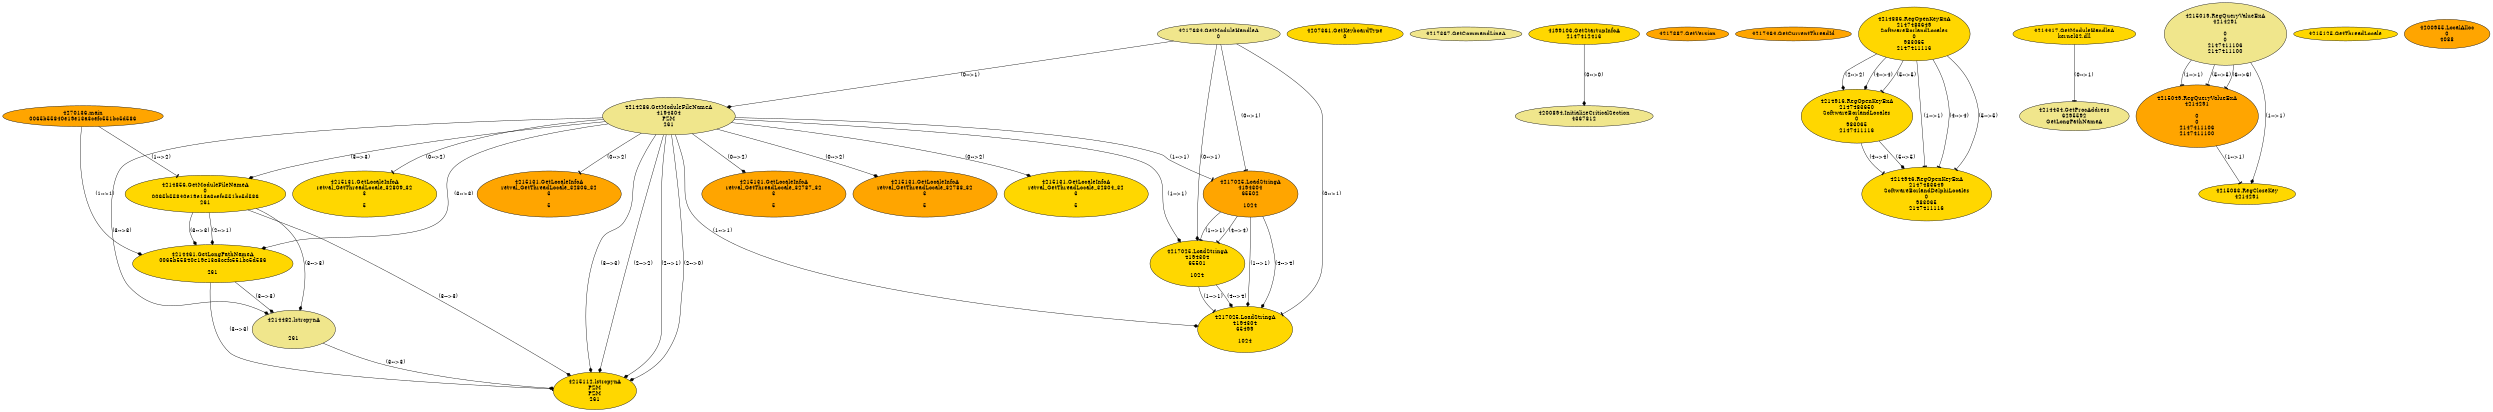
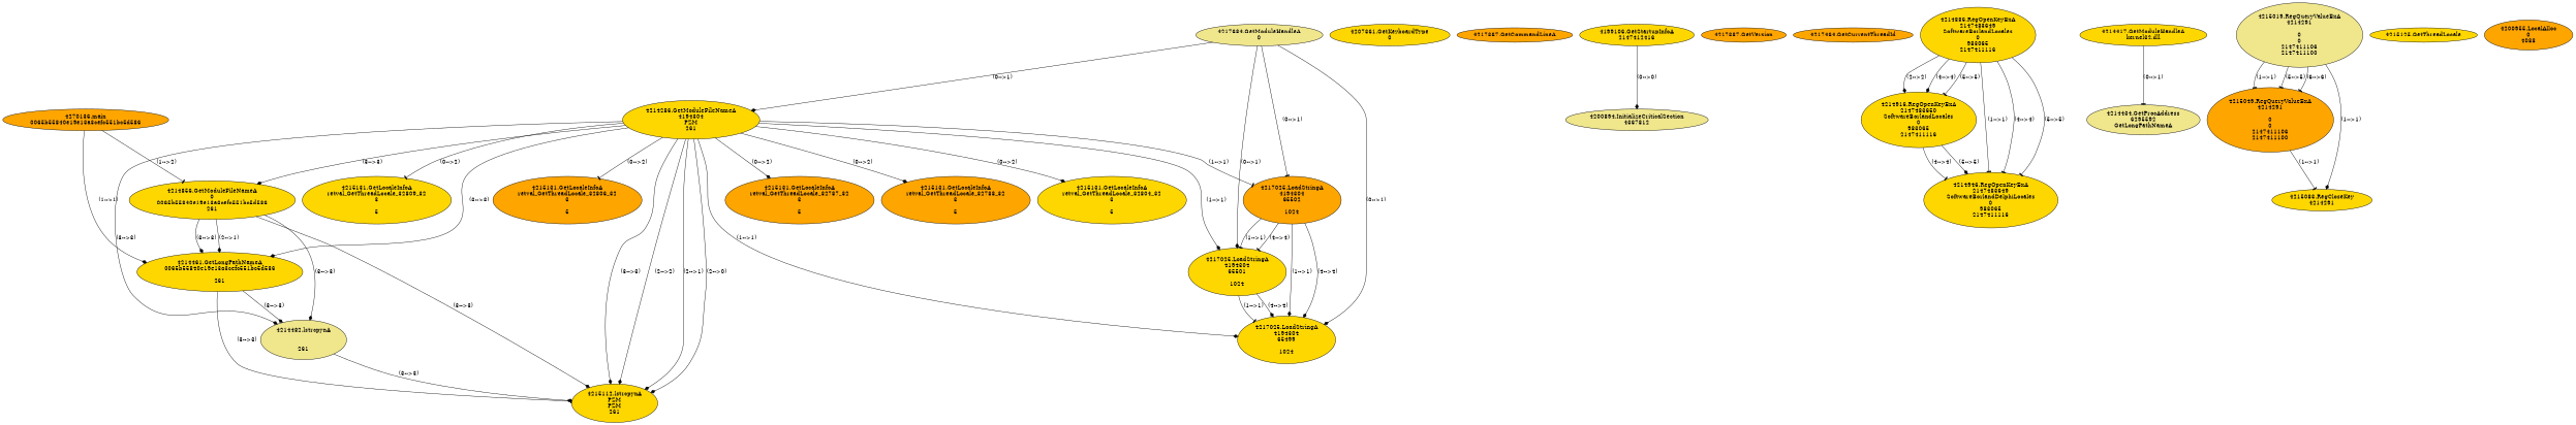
  digraph {
    node [fillcolor=gold style=filled]
    edge [arrowhead=diamond]
    n1 [fillcolor=orange label="4270136.main\n0065b55840e19e13a3cefc551bc5d586"]
    n2 [label="4214856.GetModuleFileNameA\n0\n0065b55840e19e13a3cefc551bc5d586\n261"]
    n3 [label="4214461.GetLongPathNameA\n0065b55840e19e13a3cefc551bc5d586\n\n261"]
    n4 [fillcolor=khaki label="4214482.lstrcpynA\n\n\n261"]
    n5 [label="4215112.lstrcpynA\nPZM\nPZM\n261"]
    n6 [fillcolor=khaki label="4217684.GetModuleHandleA\n0"]
-   n7 [fillcolor=khaki label="4214286.GetModuleFileNameA\n4194304\nPZM\n261"]
+   n7 [label="4214286.GetModuleFileNameA\n4194304\nPZM\n261"]
    n8 [fillcolor=orange label="4217025.LoadStringA\n4194304\n65502\n\n1024"]
    n9 [label="4217025.LoadStringA\n4194304\n65501\n\n1024"]
    n10 [label="4217025.LoadStringA\n4194304\n65499\n\n1024"]
    n11 [fillcolor=orange label="4215131.GetLocaleInfoA\nretval_GetThreadLocale_32787_32\n3\n\n5"]
    n12 [fillcolor=orange label="4215131.GetLocaleInfoA\nretval_GetThreadLocale_32788_32\n3\n\n5"]
    n13 [label="4215131.GetLocaleInfoA\nretval_GetThreadLocale_32804_32\n3\n\n5"]
    n14 [label="4215131.GetLocaleInfoA\nretval_GetThreadLocale_32809_32\n3\n\n5"]
    n15 [fillcolor=orange label="4215131.GetLocaleInfoA\nretval_GetThreadLocale_32806_32\n3\n\n5"]
    n16 [label="4207361.GetKeyboardType\n0"]
-   n17 [fillcolor=khaki label="4217367.GetCommandLineA\n"]
+   n17 [fillcolor=orange label="4217367.GetCommandLineA\n"]
    n18 [label="4199106.GetStartupInfoA\n2147412416"]
    n19 [fillcolor=khaki label="4200894.InitializeCriticalSection\n4367812"]
    n20 [fillcolor=orange label="4217387.GetVersion\n"]
    n21 [fillcolor=orange label="4217464.GetCurrentThreadId\n"]
    n22 [label="4214886.RegOpenKeyExA\n2147483649\nSoftware\Borland\Locales\n0\n983065\n2147411116"]
    n23 [label="4214916.RegOpenKeyExA\n2147483650\nSoftware\Borland\Locales\n0\n983065\n2147411116"]
    n24 [label="4214946.RegOpenKeyExA\n2147483649\nSoftware\Borland\Delphi\Locales\n0\n983065\n2147411116"]
    n25 [label="4214417.GetModuleHandleA\nkernel32.dll"]
    n26 [fillcolor=khaki label="4214434.GetProcAddress\n6295592\nGetLongPathNameA"]
    n27 [fillcolor=khaki label="4215019.RegQueryValueExA\n4214291\n\n0\n0\n2147411106\n2147411100"]
    n28 [fillcolor=orange label="4215049.RegQueryValueExA\n4214291\n\n0\n0\n2147411106\n2147411100"]
    n29 [label="4215083.RegCloseKey\n4214291"]
    n30 [label="4215125.GetThreadLocale\n"]
    n31 [fillcolor=orange label="4200955.LocalAlloc\n0\n4088"]
    n1 -> n2 [arrowhead=tee label="(1-->2)"]
    n1 -> n3 [label="(1-->1)"]
    n2 -> n3 [label="(2-->1)"]
    n2 -> n3 [label="(3-->3)"]
    n2 -> n4 [label="(3-->3)"]
    n2 -> n5 [label="(3-->3)"]
    n3 -> n4 [label="(3-->3)"]
    n3 -> n5 [arrowhead=tee label="(3-->3)"]
    n4 -> n5 [label="(3-->3)"]
    n6 -> n7 [label="(0-->1)"]
    n6 -> n8 [arrowhead=tee label="(0-->1)"]
    n6 -> n9 [label="(0-->1)"]
-   n6 -> n10 [arrowhead=tee label="(0-->1)"]
+   n6 -> n10 [label="(0-->1)"]
    n7 -> n2 [label="(3-->3)"]
    n7 -> n3 [label="(3-->3)"]
    n7 -> n4 [label="(3-->3)"]
    n7 -> n5 [label="(2-->1)"]
    n7 -> n5 [label="(2-->2)"]
    n7 -> n5 [label="(3-->3)"]
    n7 -> n5 [label="(2-->0)"]
    n7 -> n8 [arrowhead=tee label="(1-->1)"]
    n7 -> n9 [label="(1-->1)"]
    n7 -> n10 [label="(1-->1)"]
    n7 -> n11 [label="(0-->2)"]
    n7 -> n12 [label="(0-->2)"]
    n7 -> n13 [label="(0-->2)"]
    n7 -> n14 [arrowhead=tee label="(0-->2)"]
    n7 -> n15 [arrowhead=tee label="(0-->2)"]
    n8 -> n9 [arrowhead=tee label="(1-->1)"]
    n8 -> n9 [arrowhead=tee label="(4-->4)"]
    n8 -> n10 [label="(1-->1)"]
    n8 -> n10 [label="(4-->4)"]
    n9 -> n10 [arrowhead=tee label="(1-->1)"]
    n9 -> n10 [label="(4-->4)"]
    n18 -> n19 [label="(0-->0)"]
    n22 -> n23 [label="(2-->2)"]
    n22 -> n23 [label="(4-->4)"]
    n22 -> n23 [arrowhead=tee label="(5-->5)"]
    n22 -> n24 [arrowhead=tee label="(1-->1)"]
    n22 -> n24 [arrowhead=tee label="(4-->4)"]
    n22 -> n24 [arrowhead=tee label="(5-->5)"]
    n23 -> n24 [arrowhead=tee label="(4-->4)"]
    n23 -> n24 [label="(5-->5)"]
    n25 -> n26 [arrowhead=tee label="(0-->1)"]
    n27 -> n28 [arrowhead=tee label="(1-->1)"]
    n27 -> n28 [arrowhead=tee label="(5-->5)"]
    n27 -> n28 [arrowhead=tee label="(6-->6)"]
    n27 -> n29 [label="(1-->1)"]
    n28 -> n29 [arrowhead=tee label="(1-->1)"]
  }
